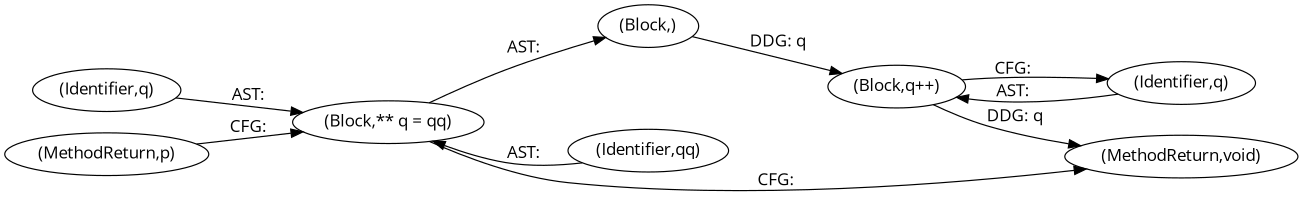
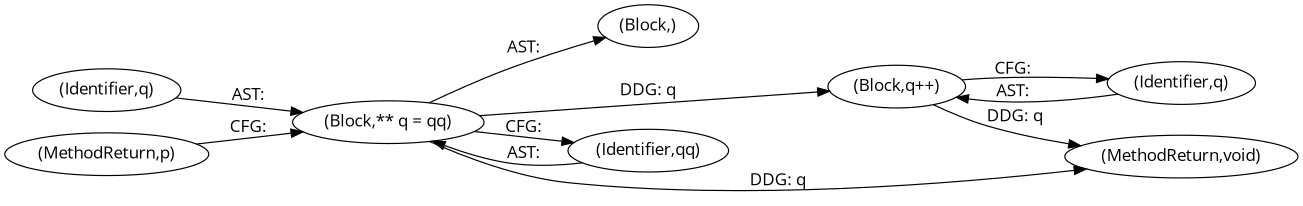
  digraph {
    fontname="Open Sans"
    rankdir=LR
    node [fontname="Open Sans"]
    edge [fontname="Open Sans"]
    n1 [label="(Block,q++)"]
    n2 [label="(Identifier,q)"]
    n3 [label="(MethodReturn,void)"]
    n4 [label="(Block,** q = qq)"]
    n5 [label="(Identifier,qq)"]
    n6 [label="(Block,)"]
    n7 [label="(Identifier,q)"]
    n8 [label="(MethodReturn,p)"]
    n1 -> n2 [label="CFG: "]
    n1 -> n3 [label="DDG: q"]
    n2 -> n1 [label="AST: "]
-   n6 -> n1 [label="DDG: q"]
-   n4 -> n3 [label="CFG: "]
+   n4 -> n1 [label="DDG: q"]
+   n4 -> n3 [label="DDG: q"]
+   n4 -> n5 [label="CFG: "]
    n4 -> n6 [label="AST: "]
    n5 -> n4 [label="AST: "]
    n7 -> n4 [label="AST: "]
    n8 -> n4 [label="CFG: "]
  }
